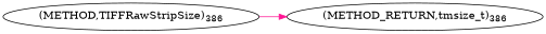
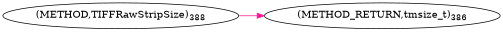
  digraph {
    rankdir=LR
-   n1 [label=<(METHOD,TIFFRawStripSize)<SUB>386</SUB>>]
+   n1 [label=<(METHOD,TIFFRawStripSize)<SUB>388</SUB>>]
    n2 [label=<(METHOD_RETURN,tmsize_t)<SUB>386</SUB>>]
    n1 -> n2 [color=deeppink]
  }
